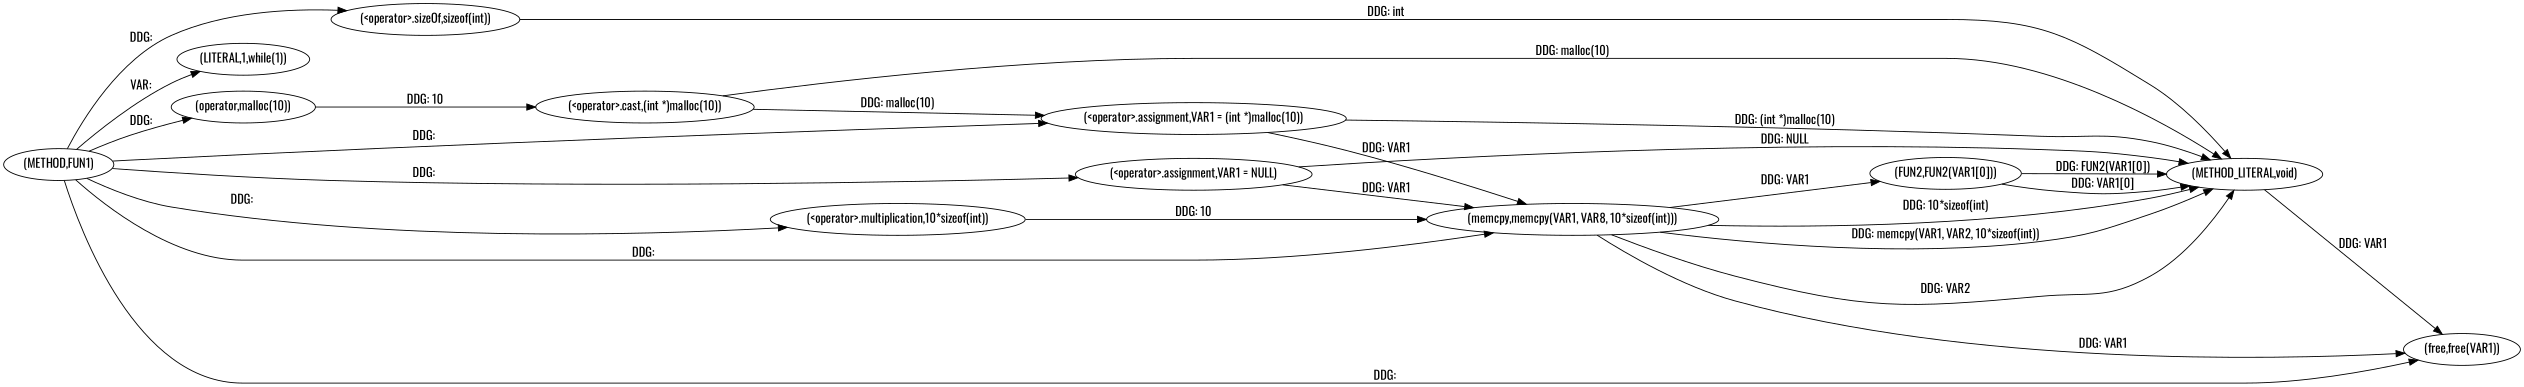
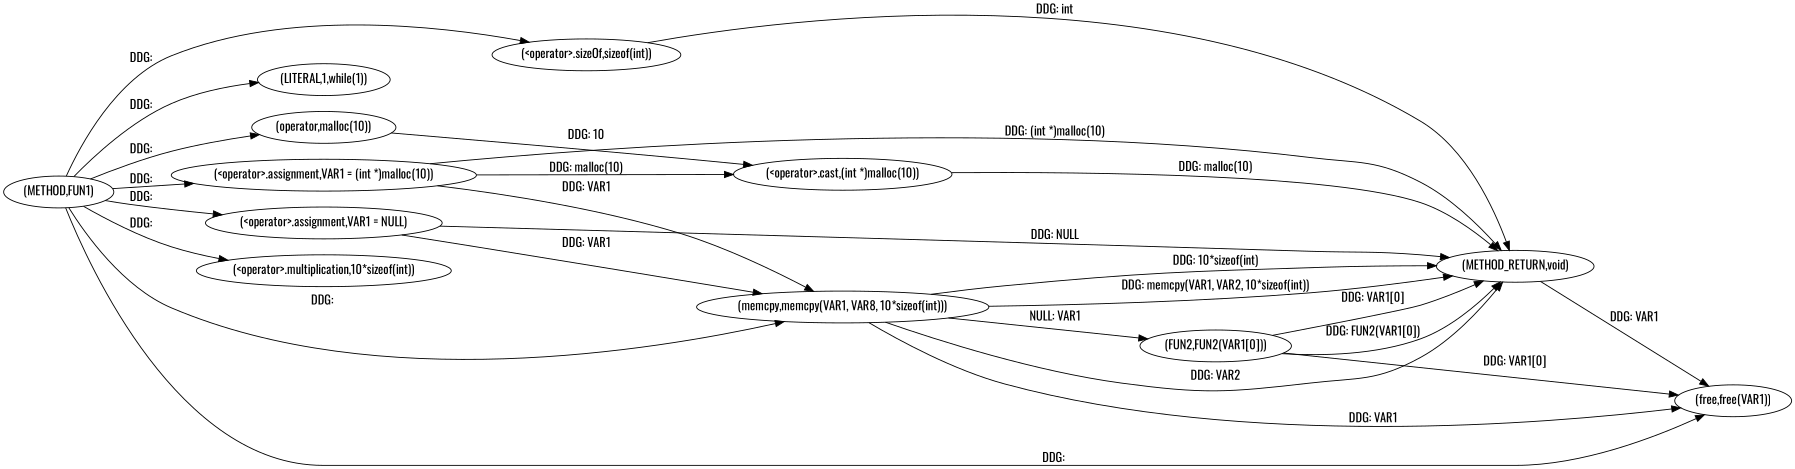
  digraph {
    fontname=Oswald
    rankdir=LR
    node [fontname=Oswald]
    edge [fontname=Oswald]
    n1 [label="(METHOD,FUN1)"]
    n2 [label="(<operator>.assignment,VAR1 = NULL)"]
    n3 [label="(LITERAL,1,while(1))"]
    n4 [label="(<operator>.assignment,VAR1 = (int *)malloc(10))"]
    n5 [label="(operator,malloc(10))"]
    n6 [label="(memcpy,memcpy(VAR1, VAR8, 10*sizeof(int)))"]
    n7 [label="(<operator>.multiplication,10*sizeof(int))"]
    n8 [label="(<operator>.sizeOf,sizeof(int))"]
    n9 [label="(free,free(VAR1))"]
-   n10 [label="(METHOD_LITERAL,void)"]
+   n10 [label="(METHOD_RETURN,void)"]
    n11 [label="(<operator>.cast,(int *)malloc(10))"]
    n12 [label="(FUN2,FUN2(VAR1[0]))"]
    n1 -> n2 [label="DDG: "]
-   n1 -> n3 [label="VAR: "]
+   n1 -> n3 [label="DDG: "]
    n1 -> n4 [label="DDG: "]
    n1 -> n5 [label="DDG: "]
    n1 -> n6 [label="DDG: "]
    n1 -> n7 [label="DDG: "]
    n1 -> n8 [label="DDG: "]
    n1 -> n9 [label="DDG: "]
    n2 -> n6 [label="DDG: VAR1"]
    n2 -> n10 [label="DDG: NULL"]
    n4 -> n6 [label="DDG: VAR1"]
    n4 -> n10 [label="DDG: (int *)malloc(10)"]
    n5 -> n11 [label="DDG: 10"]
    n6 -> n9 [label="DDG: VAR1"]
    n6 -> n10 [label="DDG: VAR2"]
    n6 -> n10 [label="DDG: 10*sizeof(int)"]
    n6 -> n10 [label="DDG: memcpy(VAR1, VAR2, 10*sizeof(int))"]
-   n6 -> n12 [label="DDG: VAR1"]
-   n7 -> n6 [label="DDG: 10"]
+   n6 -> n12 [label="NULL: VAR1"]
    n8 -> n10 [label="DDG: int"]
    n10 -> n9 [label="DDG: VAR1"]
-   n11 -> n4 [label="DDG: malloc(10)"]
+   n4 -> n11 [label="DDG: malloc(10)"]
    n11 -> n10 [label="DDG: malloc(10)"]
+   n12 -> n9 [label="DDG: VAR1[0]"]
    n12 -> n10 [label="DDG: FUN2(VAR1[0])"]
    n12 -> n10 [label="DDG: VAR1[0]"]
  }
